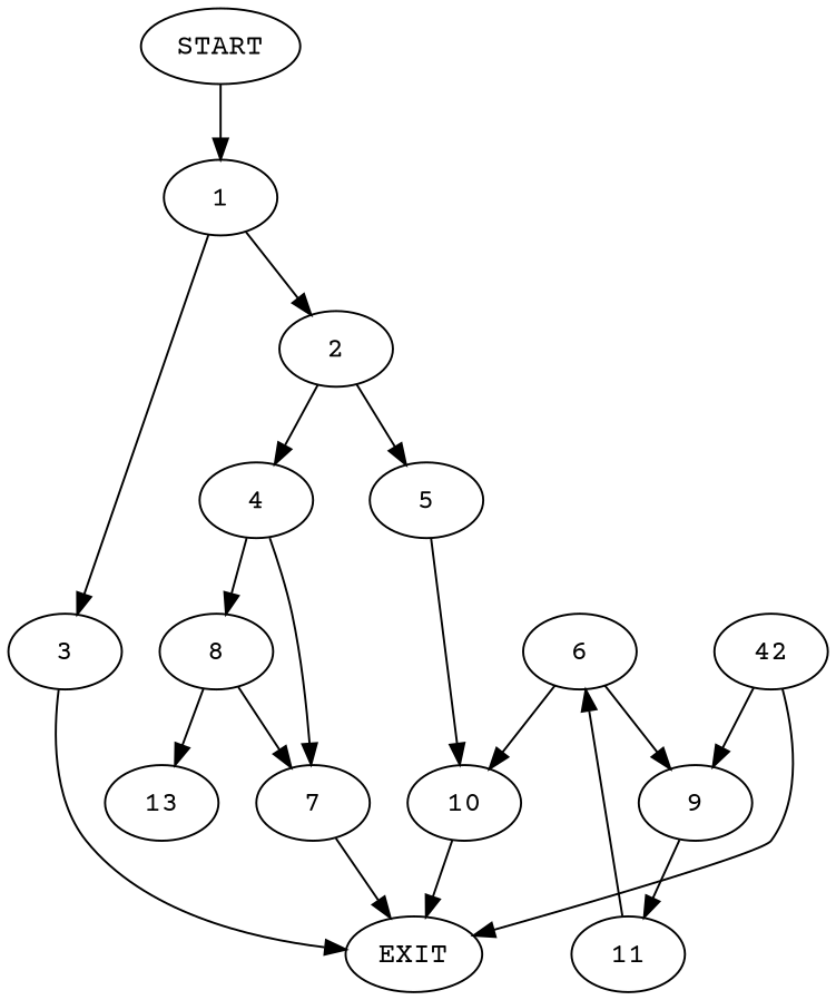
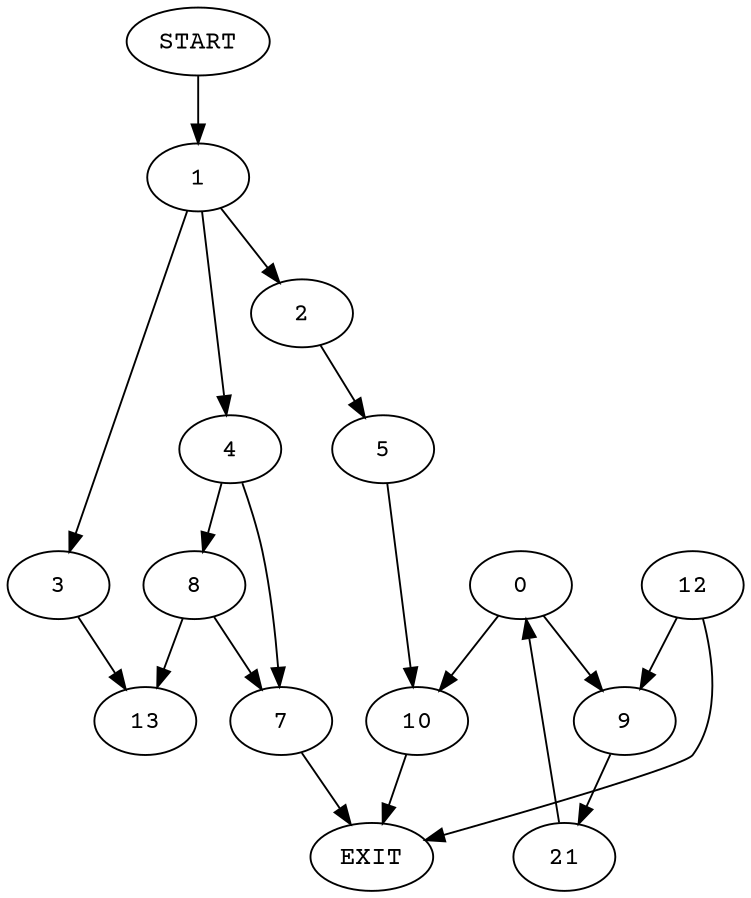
  digraph {
    fontname="Courier Prime"
    node [fontname="Courier Prime"]
    edge [fontname="Courier Prime"]
    n1 [label=START]
    1
    2
    3
    n5 [label=EXIT]
    4
    5
    7
    8
    10
    13
-   6
+   6 [label=0]
    9
-   11
-   12 [label=42]
+   11 [label=21]
+   12
    n1 -> 1
    1 -> 2
    1 -> 3
-   2 -> 4
+   1 -> 4
    2 -> 5
-   3 -> n5
+   3 -> 13
    4 -> 7
    4 -> 8
    5 -> 10
    7 -> n5
    8 -> 7
    8 -> 13
    10 -> n5
    6 -> 10
    6 -> 9
    9 -> 11
    11 -> 6
    12 -> n5
    12 -> 9
  }
